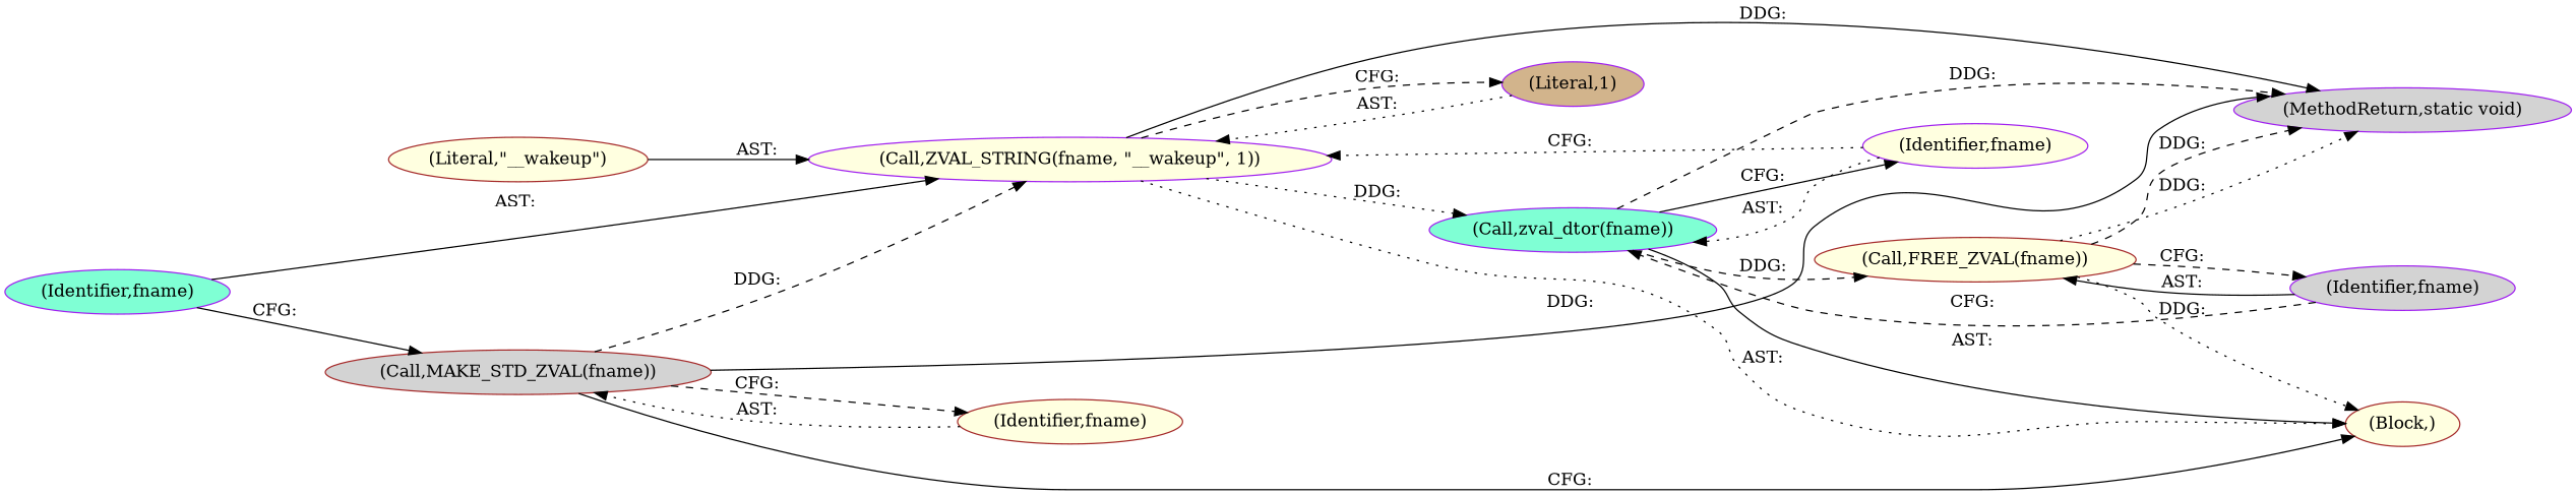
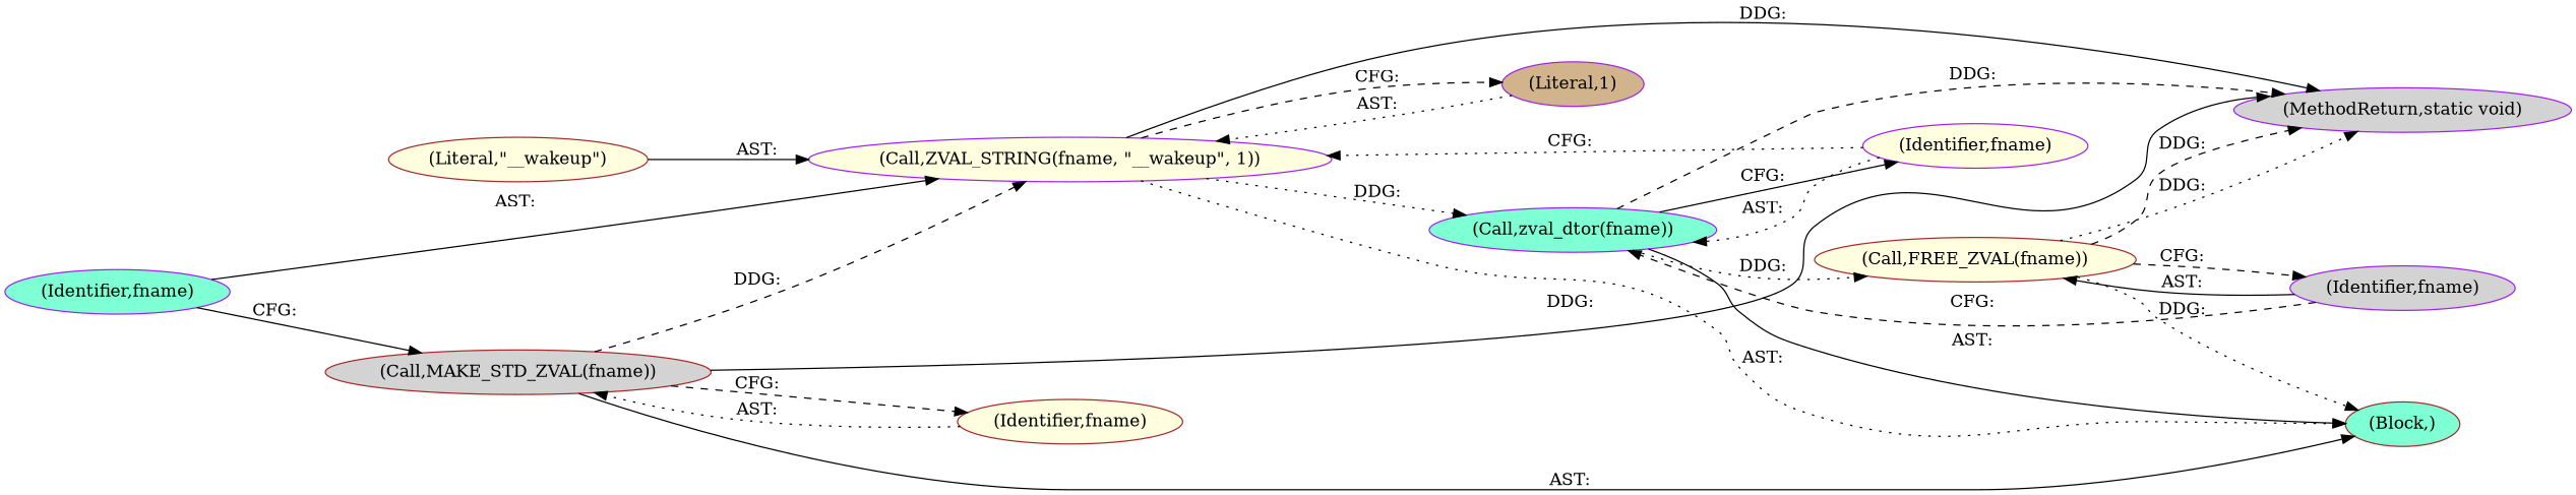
  digraph {
    rankdir=LR
    node [color=purple fillcolor=lightyellow style=filled]
    edge [style=solid]
    n1 [color=brown fillcolor=lightgrey label="(Call,MAKE_STD_ZVAL(fname))"]
    n2 [label="(Call,ZVAL_STRING(fname, \"__wakeup\", 1))"]
    n3 [color=brown label="(Identifier,fname)"]
-   n4 [color=brown label="(Block,)"]
+   n4 [color=brown fillcolor=aquamarine label="(Block,)"]
    n5 [fillcolor=lightgrey label="(MethodReturn,static void)"]
    n6 [fillcolor=aquamarine label="(Call,zval_dtor(fname))"]
    n7 [fillcolor=tan label="(Literal,1)"]
    n8 [color=brown label="(Call,FREE_ZVAL(fname))"]
    n9 [label="(Identifier,fname)"]
    n10 [fillcolor=lightgrey label="(Identifier,fname)"]
    n11 [fillcolor=aquamarine label="(Identifier,fname)"]
    n12 [color=brown label="(Literal,\"__wakeup\")"]
    n1 -> n2 [label="DDG: " style=dashed]
    n1 -> n3 [label="CFG: " style=dashed]
-   n1 -> n4 [label="CFG: "]
+   n1 -> n4 [label="AST: "]
    n1 -> n5 [label="DDG: "]
    n2 -> n4 [label="AST: " style=dotted]
    n2 -> n5 [label="DDG: "]
    n2 -> n6 [label="DDG: " style=dotted]
    n2 -> n7 [label="CFG: " style=dashed]
    n3 -> n1 [label="AST: " style=dotted]
    n6 -> n4 [label="AST: "]
    n6 -> n5 [label="DDG: " style=dashed]
-   n6 -> n8 [label="DDG: " style=dashed]
+   n6 -> n8 [label="DDG: " style=dotted]
    n6 -> n9 [label="CFG: "]
    n7 -> n2 [label="AST: " style=dotted]
    n8 -> n4 [label="DDG: " style=dotted]
    n8 -> n5 [label="DDG: " style=dotted]
    n8 -> n5 [label="DDG: " style=dashed]
    n8 -> n10 [label="CFG: " style=dashed]
    n9 -> n2 [label="CFG: " style=dotted]
    n9 -> n6 [label="AST: " style=dotted]
    n10 -> n6 [label="CFG: " style=dashed]
    n10 -> n8 [label="AST: "]
    n11 -> n1 [label="CFG: "]
    n11 -> n2 [label="AST: "]
    n12 -> n2 [label="AST: "]
  }
